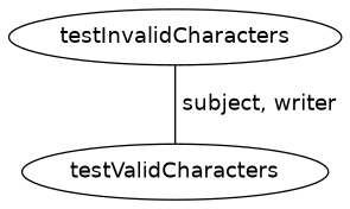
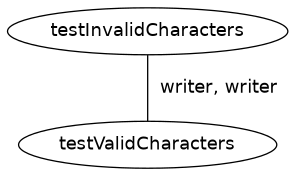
  digraph {
    fontname="DejaVu Sans"
    node [fontname="DejaVu Sans"]
    testInvalidCharacters
    testValidCharacters
-   testInvalidCharacters -> testValidCharacters [dir=none label=" subject, writer" fontname="DejaVu Sans"]
+   testInvalidCharacters -> testValidCharacters [dir=none label=" writer, writer" fontname="DejaVu Sans"]
  }
